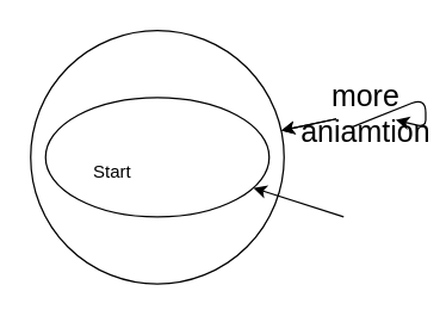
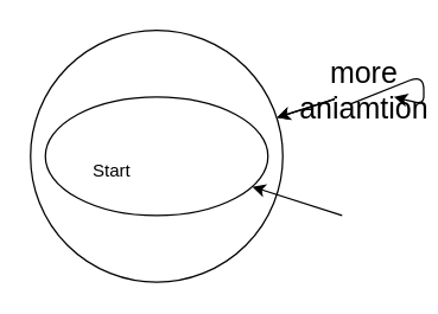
  <mxCell id="0" />
  <mxCell id="1" parent="0" />
  <mxCell id="2" value="Start" style="text;html=1;strokeColor=none;fillColor=none;align=center;verticalAlign=middle;whiteSpace=wrap;rounded=0;" vertex="1" parent="1"><mxGeometry x="55" y="105" width="40" height="20" as="geometry" /></mxCell>
  <mxCell id="3" value="" style="ellipse;whiteSpace=wrap;html=1;fontSize=20;labelBorderColor=#000000;noLabel=1;fontColor=none;gradientColor=#ffffff;fillColor=none;" vertex="1" parent="1"><mxGeometry x="30" y="65" width="150" height="80" as="geometry" /></mxCell>
  <mxCell id="4" value="" style="endArrow=classic;html=1;fontSize=20;fontColor=none;" edge="1" parent="1" target="3"><mxGeometry width="50" height="50" relative="1" as="geometry"><mxPoint x="230" y="145" as="sourcePoint" /><mxPoint x="260" y="85" as="targetPoint" /></mxGeometry></mxCell>
  <mxCell id="5" value="" style="ellipse;whiteSpace=wrap;html=1;aspect=fixed;fontSize=20;fontColor=none;fillColor=none;gradientColor=#ffffff;" vertex="1" parent="1"><mxGeometry x="20" y="20" width="170" height="170" as="geometry" /></mxCell>
  <mxCell id="6" style="edgeStyle=none;html=1;fontSize=20;fontColor=none;" edge="1" parent="1" source="8" target="5"><mxGeometry relative="1" as="geometry" /></mxCell>
  <mxCell id="7" style="edgeStyle=none;html=1;fontSize=20;fontColor=none;" edge="1" parent="1" source="8" target="5"><mxGeometry relative="1" as="geometry"><mxPoint x="260" y="-25" as="targetPoint" /></mxGeometry></mxCell>
- <mxCell id="8" value="more aniamtion" style="text;html=1;strokeColor=none;fillColor=none;align=center;verticalAlign=middle;whiteSpace=wrap;rounded=0;fontSize=20;fontColor=none;" vertex="1" parent="1"><mxGeometry x="225" y="65" width="40" height="20" as="geometry" /></mxCell>
+ <mxCell id="8" value="more aniamtion" style="text;html=1;strokeColor=none;fillColor=none;align=center;verticalAlign=middle;whiteSpace=wrap;rounded=0;fontSize=20;fontColor=none;" vertex="1" parent="1"><mxGeometry x="225" y="50" width="40" height="20" as="geometry" /></mxCell>
  <mxCell id="9" style="edgeStyle=none;html=1;exitX=0.25;exitY=1;exitDx=0;exitDy=0;fontSize=20;fontColor=none;" edge="1" parent="1" source="8" target="8"><mxGeometry relative="1" as="geometry" /></mxCell>
